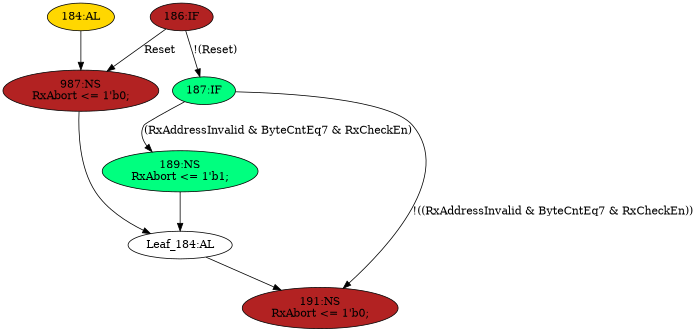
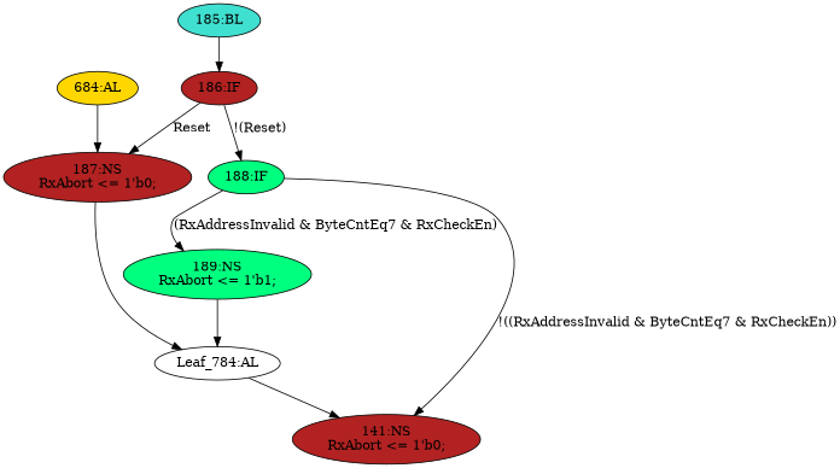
  strict digraph {
    fontname="DejaVu Serif"
    node [fillcolor=firebrick fontname="DejaVu Serif" statements="[]" style=filled typ=NonblockingSubstitution]
    edge [cond="[]" fontname="DejaVu Serif" lineno=None]
-   n1 [ast="<pyverilog.vparser.ast.Always object at 0x7f2c21be9290>" clk_sens=True fillcolor=gold label="184:AL" sens="['MRxClk', 'Reset']" typ=Always use_var="['Reset', 'ByteCntEq7', 'RxAddressInvalid', 'RxCheckEn']"]
-   n2 [ast="<pyverilog.vparser.ast.NonblockingSubstitution object at 0x7f2c21bc4410>" label="987:NS\nRxAbort <= 1'b0;" statements="[<pyverilog.vparser.ast.NonblockingSubstitution object at 0x7f2c21bc4410>]"]
+   n1 [ast="<pyverilog.vparser.ast.Always object at 0x7f2c21be9290>" clk_sens=True fillcolor=gold label="684:AL" sens="['MRxClk', 'Reset']" typ=Always use_var="['Reset', 'ByteCntEq7', 'RxAddressInvalid', 'RxCheckEn']"]
+   n2 [ast="<pyverilog.vparser.ast.NonblockingSubstitution object at 0x7f2c21bc4410>" label="187:NS\nRxAbort <= 1'b0;" statements="[<pyverilog.vparser.ast.NonblockingSubstitution object at 0x7f2c21bc4410>]"]
+   n3 [ast="<pyverilog.vparser.ast.Block object at 0x7f2c21be9e90>" fillcolor=turquoise label="185:BL" typ=Block]
    n4 [ast="<pyverilog.vparser.ast.IfStatement object at 0x7f2c21be9ed0>" label="186:IF" typ=IfStatement]
-   n5 [ast="<pyverilog.vparser.ast.IfStatement object at 0x7f2c21be9f50>" fillcolor=springgreen label="187:IF" typ=IfStatement]
-   n6 [def_var="['RxAbort']" label="Leaf_184:AL" fillcolor="" statements="" style="" typ=""]
-   n7 [ast="<pyverilog.vparser.ast.NonblockingSubstitution object at 0x7f2c21be9f90>" label="191:NS\nRxAbort <= 1'b0;" statements="[<pyverilog.vparser.ast.NonblockingSubstitution object at 0x7f2c21be9f90>]"]
+   n5 [ast="<pyverilog.vparser.ast.IfStatement object at 0x7f2c21be9f50>" fillcolor=springgreen label="188:IF" typ=IfStatement]
+   n6 [def_var="['RxAbort']" label="Leaf_784:AL" fillcolor="" statements="" style="" typ=""]
+   n7 [ast="<pyverilog.vparser.ast.NonblockingSubstitution object at 0x7f2c21be9f90>" label="141:NS\nRxAbort <= 1'b0;" statements="[<pyverilog.vparser.ast.NonblockingSubstitution object at 0x7f2c21be9f90>]"]
    n8 [ast="<pyverilog.vparser.ast.NonblockingSubstitution object at 0x7f2c21bc4190>" fillcolor=springgreen label="189:NS\nRxAbort <= 1'b1;" statements="[<pyverilog.vparser.ast.NonblockingSubstitution object at 0x7f2c21bc4190>]"]
    n1 -> n2
    n2 -> n6
+   n3 -> n4
    n4 -> n2 [cond="['Reset']" label=Reset lineno=186]
    n4 -> n5 [cond="['Reset']" label="!(Reset)" lineno=186]
    n5 -> n7 [cond="['RxAddressInvalid', 'ByteCntEq7', 'RxCheckEn']" label="!((RxAddressInvalid & ByteCntEq7 & RxCheckEn))" lineno=188]
    n5 -> n8 [cond="['RxAddressInvalid', 'ByteCntEq7', 'RxCheckEn']" label="(RxAddressInvalid & ByteCntEq7 & RxCheckEn)" lineno=188]
    n6 -> n7
    n8 -> n6
  }
